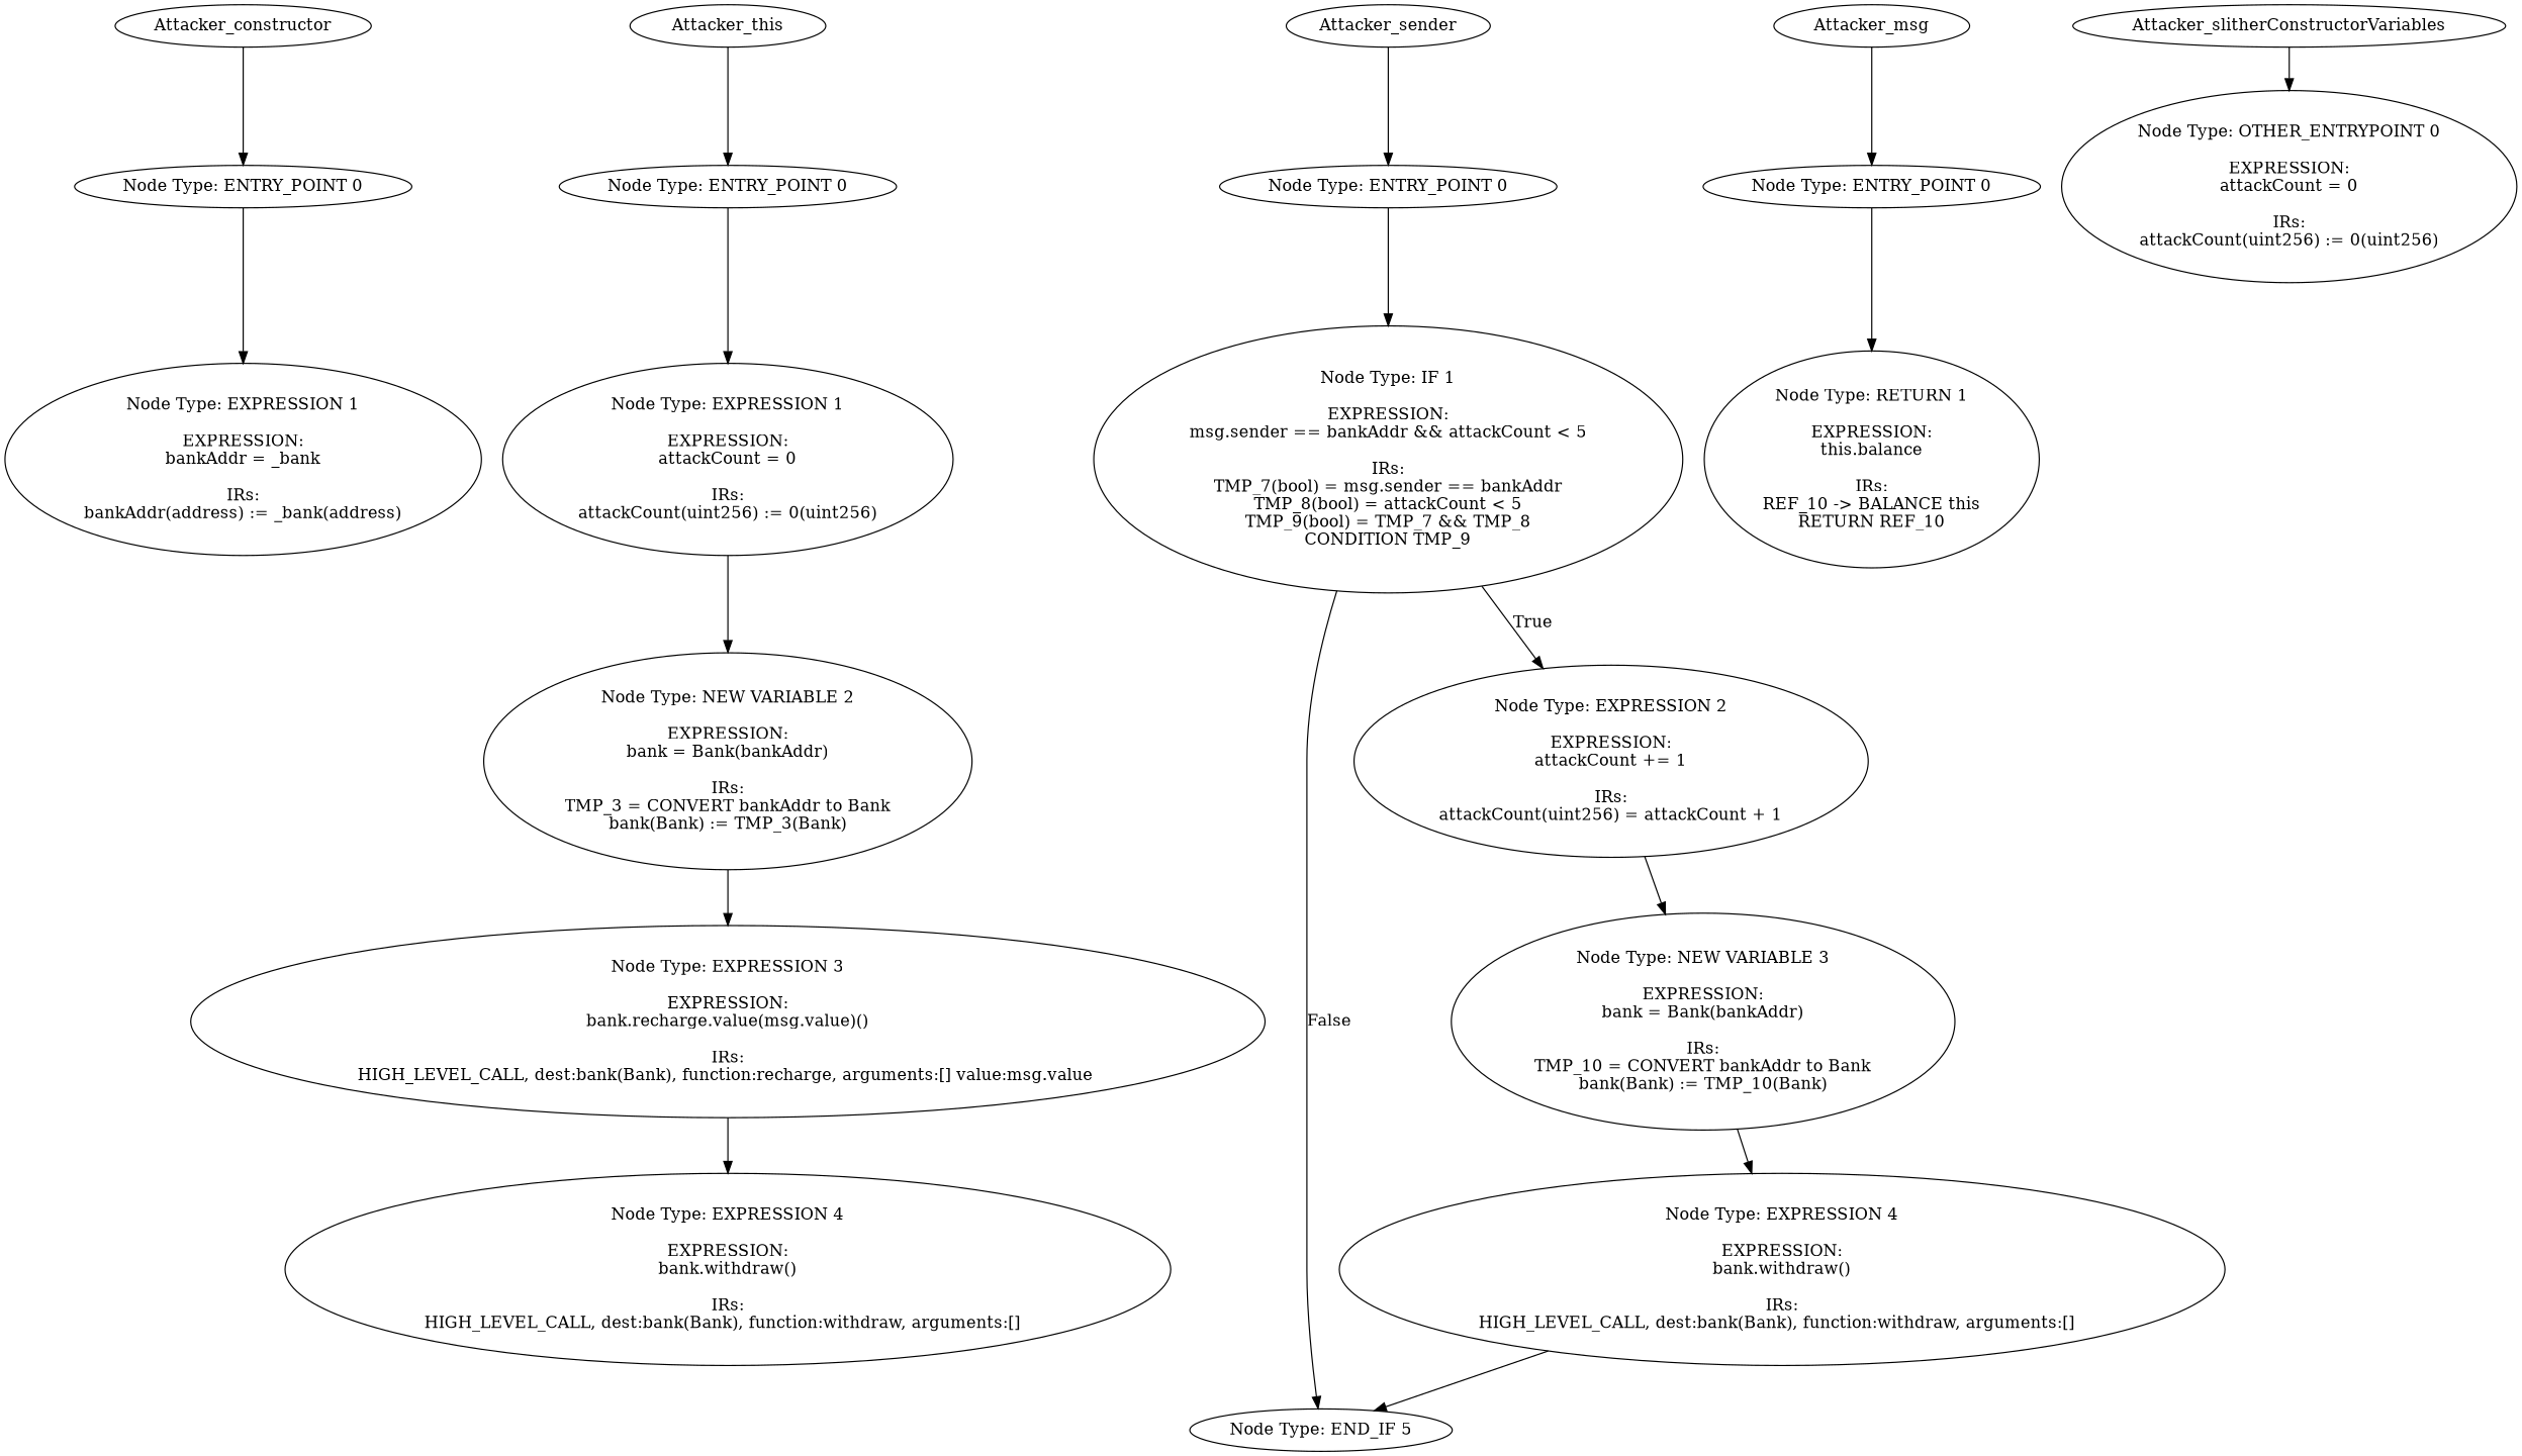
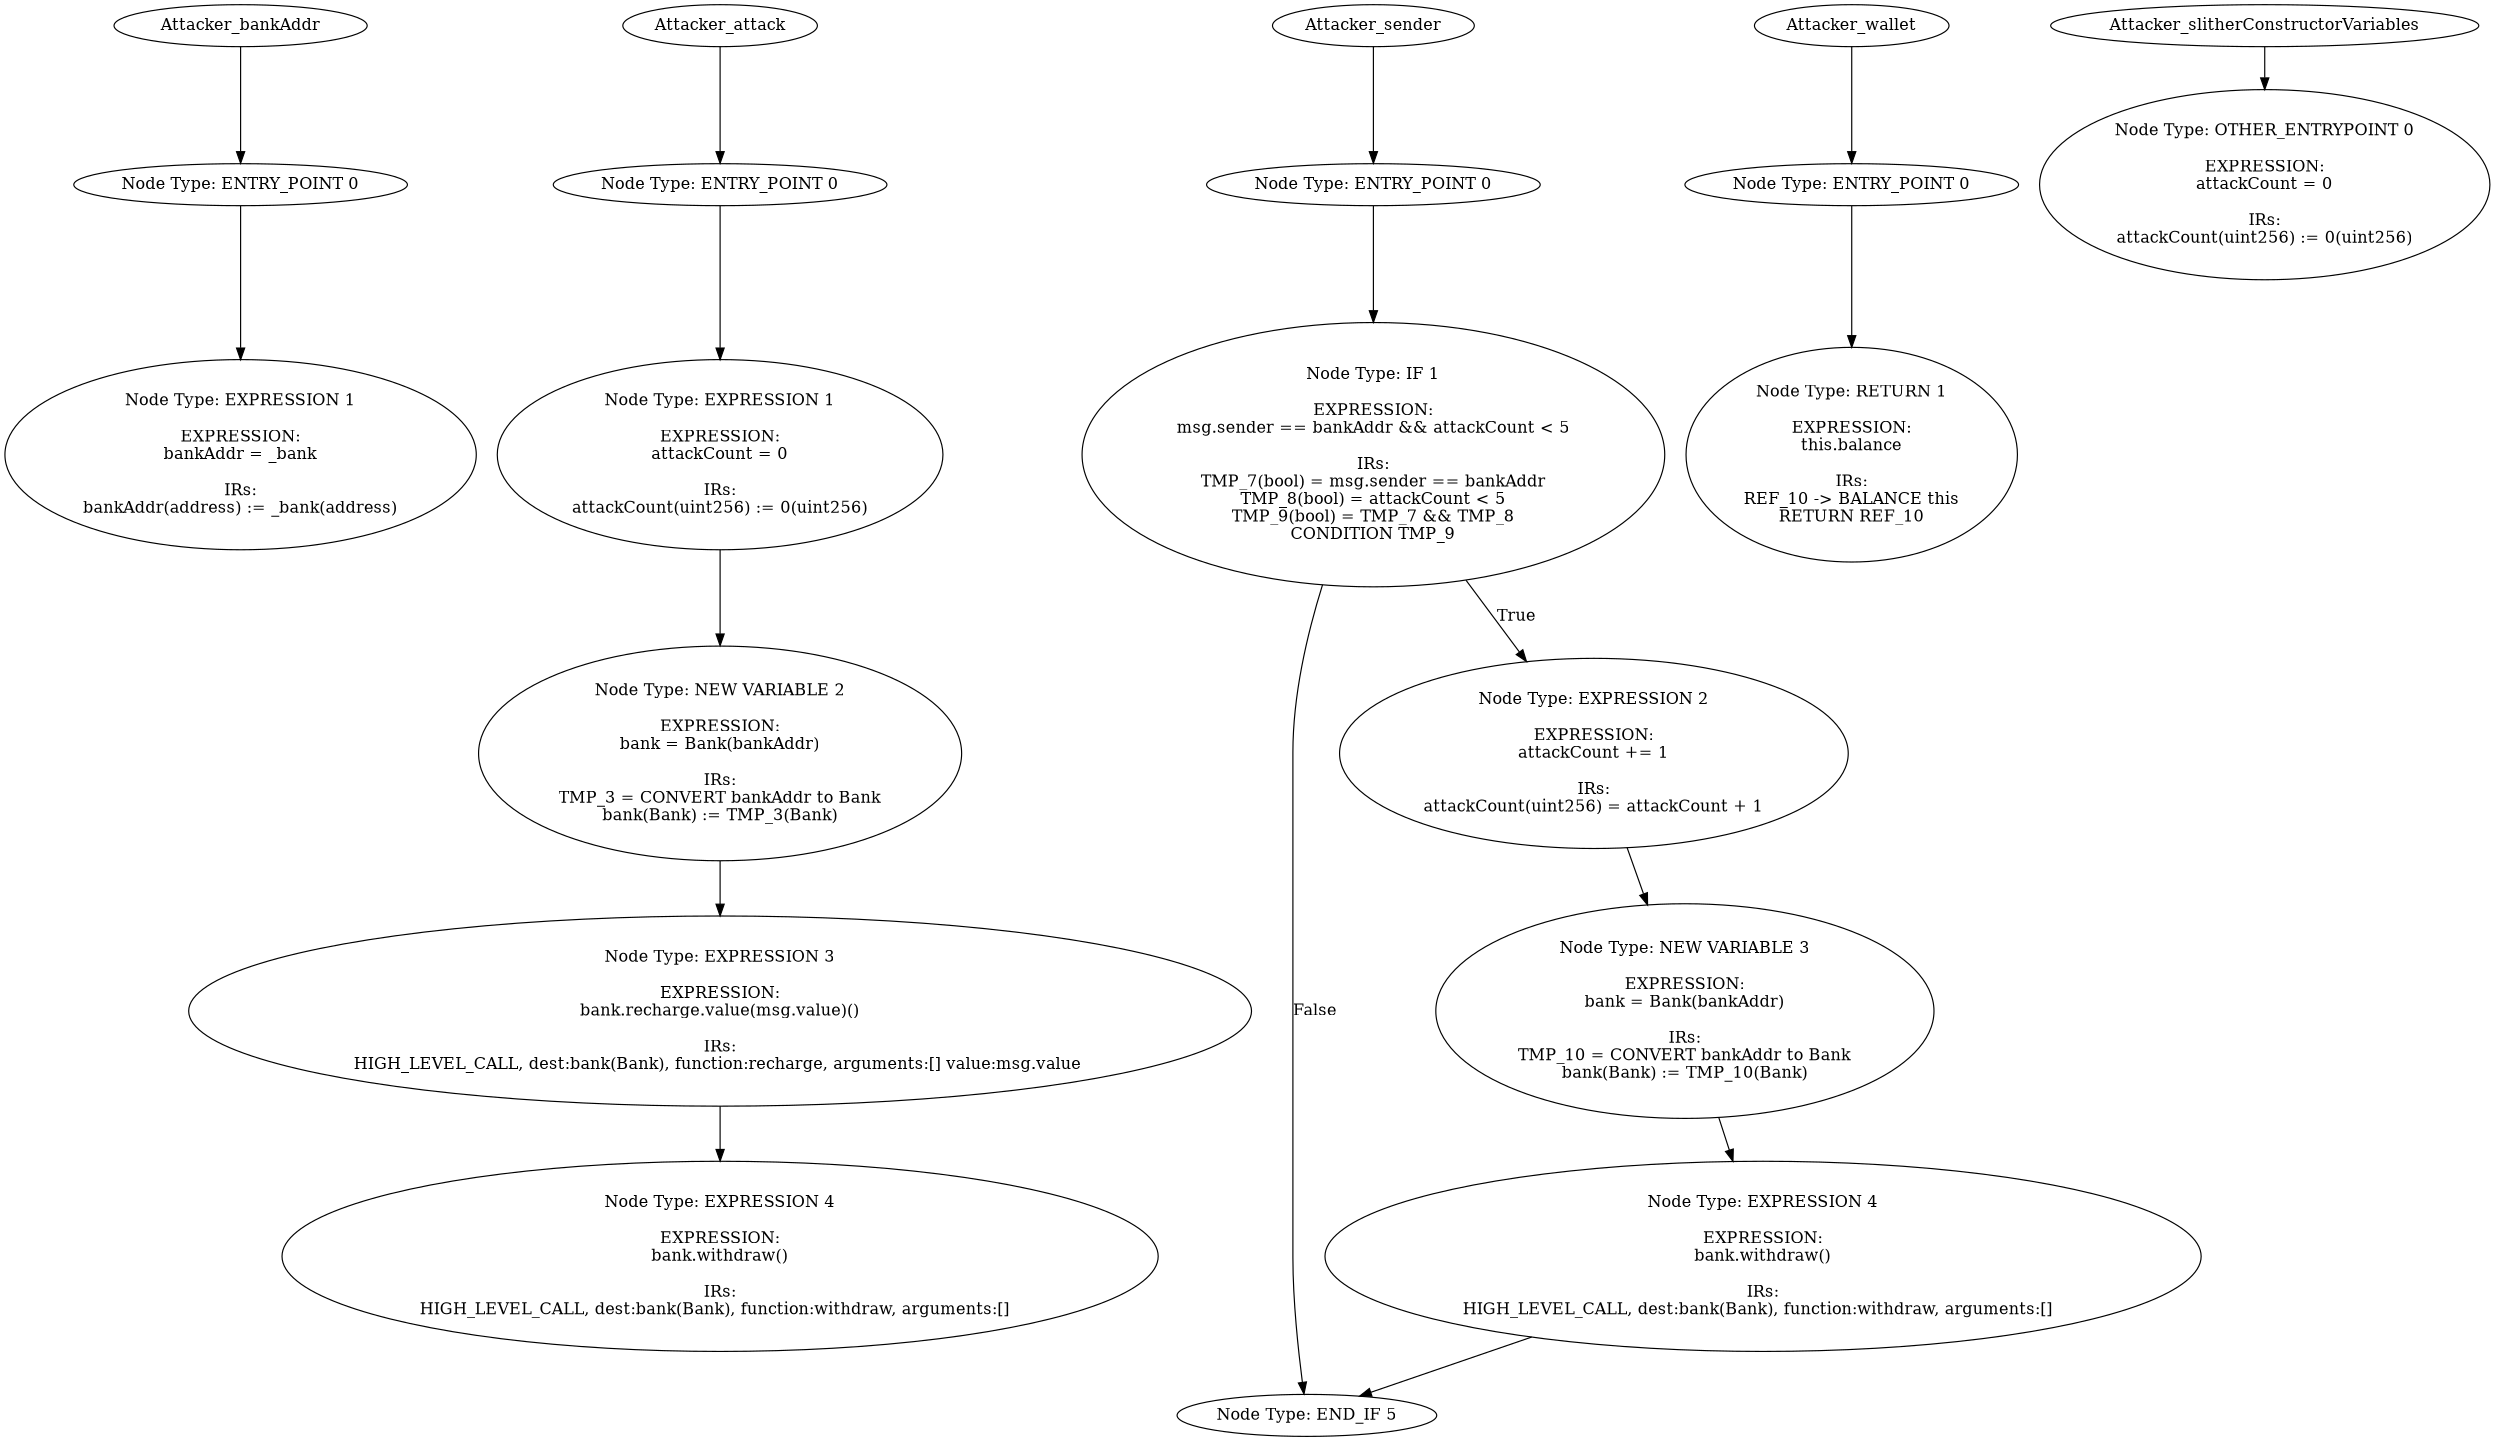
  digraph {
    n1 [label="Node Type: EXPRESSION 1\n\nEXPRESSION:\nbankAddr = _bank\n\nIRs:\nbankAddr(address) := _bank(address)"]
    n2 [label="Node Type: ENTRY_POINT 0\n"]
-   n3 [contract=Attacker label=Attacker_constructor]
+   n3 [contract=Attacker label=Attacker_bankAddr]
    n4 [label="Node Type: ENTRY_POINT 0\n"]
    n5 [label="Node Type: EXPRESSION 1\n\nEXPRESSION:\nattackCount = 0\n\nIRs:\nattackCount(uint256) := 0(uint256)"]
    n6 [label="Node Type: NEW VARIABLE 2\n\nEXPRESSION:\nbank = Bank(bankAddr)\n\nIRs:\nTMP_3 = CONVERT bankAddr to Bank\nbank(Bank) := TMP_3(Bank)"]
    n7 [label="Node Type: EXPRESSION 3\n\nEXPRESSION:\nbank.recharge.value(msg.value)()\n\nIRs:\nHIGH_LEVEL_CALL, dest:bank(Bank), function:recharge, arguments:[] value:msg.value "]
    n8 [label="Node Type: EXPRESSION 4\n\nEXPRESSION:\nbank.withdraw()\n\nIRs:\nHIGH_LEVEL_CALL, dest:bank(Bank), function:withdraw, arguments:[]  "]
-   n9 [contract=Attacker label=Attacker_this]
+   n9 [contract=Attacker label=Attacker_attack]
    n10 [label="Node Type: END_IF 5\n"]
    n11 [label="Node Type: IF 1\n\nEXPRESSION:\nmsg.sender == bankAddr && attackCount < 5\n\nIRs:\nTMP_7(bool) = msg.sender == bankAddr\nTMP_8(bool) = attackCount < 5\nTMP_9(bool) = TMP_7 && TMP_8\nCONDITION TMP_9"]
    n12 [label="Node Type: EXPRESSION 2\n\nEXPRESSION:\nattackCount += 1\n\nIRs:\nattackCount(uint256) = attackCount + 1"]
    n13 [label="Node Type: NEW VARIABLE 3\n\nEXPRESSION:\nbank = Bank(bankAddr)\n\nIRs:\nTMP_10 = CONVERT bankAddr to Bank\nbank(Bank) := TMP_10(Bank)"]
    n14 [label="Node Type: EXPRESSION 4\n\nEXPRESSION:\nbank.withdraw()\n\nIRs:\nHIGH_LEVEL_CALL, dest:bank(Bank), function:withdraw, arguments:[]  "]
    n15 [label="Node Type: ENTRY_POINT 0\n"]
    n16 [contract=Attacker label=Attacker_sender]
    n17 [label="Node Type: RETURN 1\n\nEXPRESSION:\nthis.balance\n\nIRs:\nREF_10 -> BALANCE this\nRETURN REF_10"]
    n18 [label="Node Type: ENTRY_POINT 0\n"]
-   n19 [contract=Attacker label=Attacker_msg]
+   n19 [contract=Attacker label=Attacker_wallet]
    n20 [label="Node Type: OTHER_ENTRYPOINT 0\n\nEXPRESSION:\nattackCount = 0\n\nIRs:\nattackCount(uint256) := 0(uint256)"]
    n21 [contract=Attacker label=Attacker_slitherConstructorVariables]
    n2 -> n1
    n3 -> n2
    n4 -> n5
    n5 -> n6
    n6 -> n7
    n7 -> n8
    n9 -> n4
    n11 -> n10 [label=False]
    n11 -> n12 [label=True]
    n12 -> n13
    n13 -> n14
    n14 -> n10
    n15 -> n11
    n16 -> n15
    n18 -> n17
    n19 -> n18
    n21 -> n20
  }
